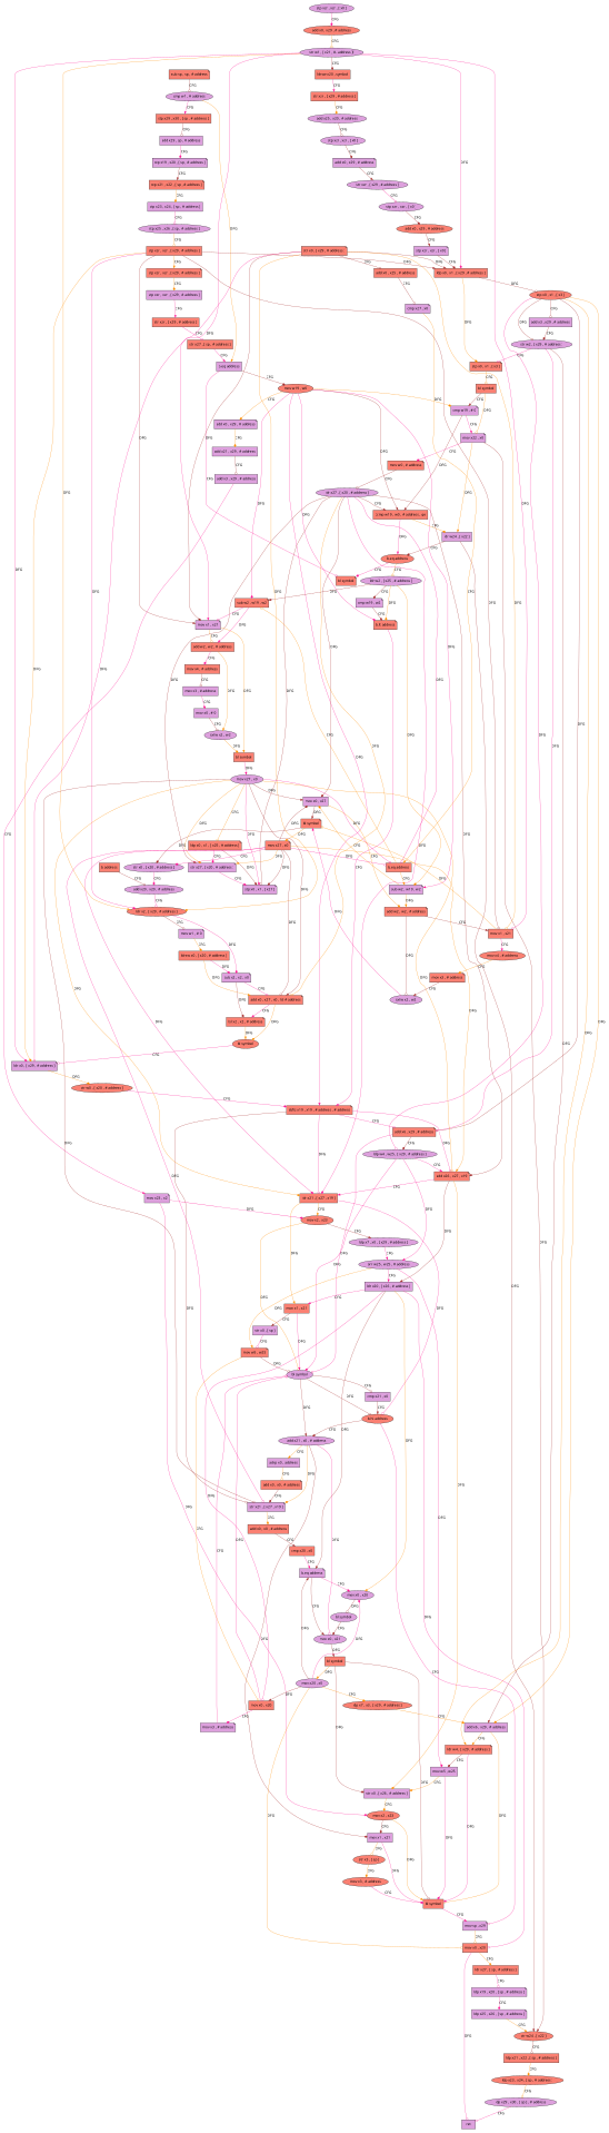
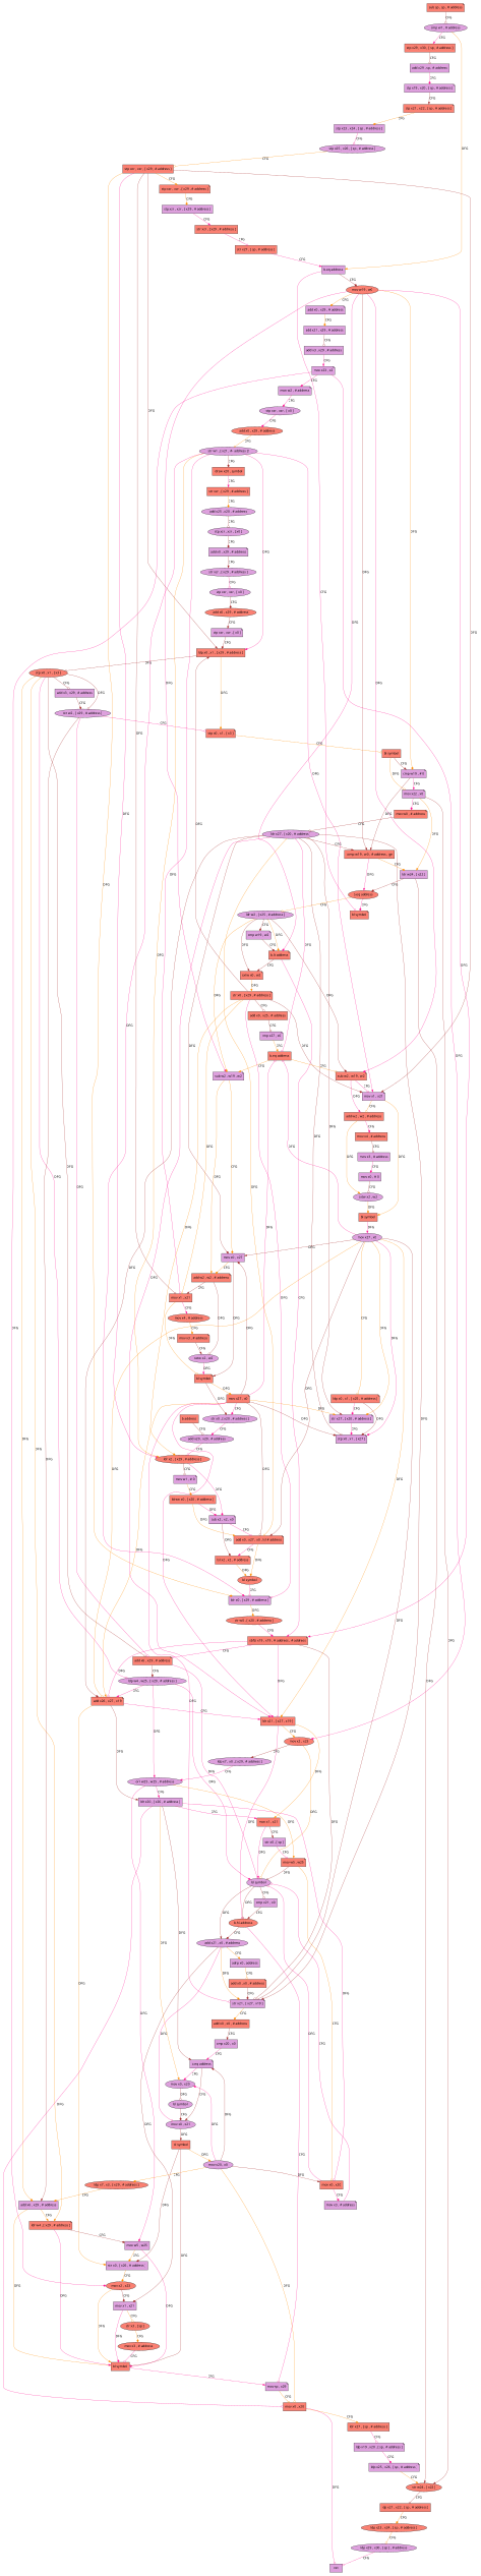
  digraph {
    fontname="Noto Sans"
    node [fillcolor=plum fontname="Noto Sans" shape=box style=filled]
    edge [arrowhead=diamond color=deeppink fontname="Noto Sans"]
    n1 [fillcolor=salmon label="sub sp , sp , # address" shape=note]
    n2 [label="cmp w1 , # address" shape=ellipse]
    n3 [fillcolor=salmon label="stp x29 , x30 , [ sp , # address ]"]
    n4 [label="b.eq address"]
    n5 [label="add x29 , sp , # address"]
    n6 [fillcolor=salmon label="bl symbol" shape=note]
    n7 [fillcolor=salmon label="mov w19 , w0" shape=ellipse]
    n8 [label="stp x19 , x20 , [ sp , # address ]" shape=note]
    n9 [fillcolor=salmon label="stp x21 , x22 , [ sp , # address ]" shape=note]
    n10 [label="stp x23 , x24 , [ sp , # address ]"]
    n11 [label="stp x25 , x26 , [ sp , # address ]" shape=ellipse]
    n12 [fillcolor=salmon label="stp xzr , xzr , [ x29 , # address ]"]
    n13 [fillcolor=salmon label="stp xzr , xzr , [ x29 , # address ]" shape=note]
    n14 [fillcolor=salmon label="ldp x0 , x1 , [ x29 , # address ]"]
    n15 [label="mov x1 , x21" shape=note]
    n16 [fillcolor=salmon label="mov x1 , x21"]
    n17 [fillcolor=salmon label="ldr x2 , [ x29 , # address ]" shape=ellipse]
    n18 [label="ldr x0 , [ x29 , # address ]" shape=note]
    n19 [label="stp xzr , xzr , [ x29 , # address ]"]
    n20 [fillcolor=salmon label="stp x0 , x1 , [ x3 ]" shape=ellipse]
    n21 [fillcolor=salmon label="stp x0 , x1 , [ x3 ]" shape=note]
    n22 [fillcolor=salmon label="add w2 , w2 , # address"]
    n23 [fillcolor=salmon label="bl symbol"]
    n24 [fillcolor=salmon label="bl symbol" shape=note]
    n25 [fillcolor=salmon label="mov x4 , # address" shape=ellipse]
    n26 [label="mov w1 , # 0" shape=note]
    n27 [label="sub x2 , x2 , x0" shape=note]
    n28 [fillcolor=salmon label="str w0 , [ x20 , # address ]" shape=ellipse]
    n29 [fillcolor=salmon label="str xzr , [ x29 , # address ]"]
    n30 [fillcolor=salmon label="str x27 , [ sp , # address ]"]
    n31 [label="add x0 , x29 , # address" shape=note]
    n32 [label="cmp w19 , # 0" shape=note]
    n33 [fillcolor=salmon label="ccmp w19 , w0 , # address , ge"]
    n34 [fillcolor=salmon label="b.lt address" shape=note]
    n35 [fillcolor=salmon label="sbfiz x19 , x19 , # address , # address" shape=note]
    n36 [fillcolor=salmon label="sub w2 , w19 , w2" shape=note]
    n37 [label="sub w2 , w19 , w2" shape=note]
    n38 [label="add x21 , x29 , # address"]
    n39 [label="mov x22 , x0" shape=note]
    n40 [label="ldr w24 , [ x22 ]"]
    n41 [fillcolor=salmon label="b.eq address" shape=ellipse]
+   n42 [fillcolor=salmon label="sxtw x0 , w2" shape=note]
    n43 [fillcolor=salmon label="add x6 , x29 , # address" shape=note]
    n44 [fillcolor=salmon label="add x26 , x27 , x19" shape=note]
    n45 [fillcolor=salmon label="ldr x21 , [ x27 , x19 ]"]
    n46 [label="str x21 , [ x27 , x19 ]" shape=note]
    n47 [label="mov x0 , x27"]
    n48 [fillcolor=salmon label="add w2 , w2 , # address" shape=note]
    n49 [label="add x3 , x29 , # address"]
    n50 [label="mov x23 , x2" shape=note]
+   n51 [label="mov w2 , # address" shape=note]
    n52 [fillcolor=salmon label="mov x2 , x23" shape=ellipse]
    n53 [fillcolor=salmon label="mov x2 , x23" shape=ellipse]
    n54 [label="stp xzr , xzr , [ x0 ]" shape=ellipse]
    n55 [label="bl symbol" shape=ellipse]
    n56 [label="ldp x7 , x0 , [ x29 , # address ]" shape=ellipse]
    n57 [label="mov x1 , x21"]
    n58 [fillcolor=salmon label="bl symbol"]
    n59 [fillcolor=salmon label="add x0 , x29 , # address" shape=ellipse]
    n60 [label="str w1 , [ x21 , #- address ]!" shape=ellipse]
    n61 [fillcolor=salmon label="ldrsw x20 , symbol"]
    n62 [fillcolor=salmon label="str xzr , [ x29 , # address ]"]
    n63 [label="add x25 , x20 , # address" shape=ellipse]
    n64 [label="stp xzr , xzr , [ x0 ]" shape=ellipse]
    n65 [label="add x0 , x29 , # address" shape=note]
    n66 [label="str xzr , [ x29 , # address ]" shape=ellipse]
    n67 [label="stp xzr , xzr , [ x0 ]" shape=ellipse]
    n68 [fillcolor=salmon label="add x0 , x29 , # address" shape=ellipse]
    n69 [label="stp xzr , xzr , [ x0 ]" shape=note]
    n70 [label="add x3 , x29 , # address"]
    n71 [label="str w2 , [ x29 , # address ]" shape=ellipse]
    n72 [label="ldp w4 , w25 , [ x29 , # address ]" shape=ellipse]
    n73 [label="add x6 , x29 , # address"]
    n74 [fillcolor=salmon label="ldr w4 , [ x29 , # address ]" shape=note]
    n75 [fillcolor=salmon label="bl symbol"]
    n76 [label="orr w25 , w25 , # address" shape=ellipse]
    n77 [label="mov w5 , w25"]
    n78 [fillcolor=salmon label="mov w0 , # address" shape=note]
    n79 [fillcolor=salmon label="str w24 , [ x22 ]" shape=ellipse]
    n80 [label="ldr x27 , [ x20 , # address ]" shape=ellipse]
    n81 [fillcolor=salmon label="ldp x21 , x22 , [ sp , # address ]"]
    n82 [fillcolor=salmon label="b.eq address"]
    n83 [label="str x27 , [ x20 , # address ]" shape=note]
    n84 [label="stp x0 , x1 , [ x27 ]" shape=note]
    n85 [fillcolor=salmon label="add x0 , x27 , x0 , lsl # address" shape=note]
    n86 [label="ldr x20 , [ x26 , # address ]"]
    n87 [label="str x0 , [ x26 , # address ]"]
    n88 [fillcolor=salmon label="mov x1 , x21"]
    n89 [fillcolor=salmon label="b.hi address" shape=ellipse]
    n90 [fillcolor=salmon label="add x0 , x0 , # address"]
    n91 [fillcolor=salmon label="lsl x2 , x2 , # address" shape=note]
    n92 [fillcolor=salmon label="bl symbol" shape=ellipse]
    n93 [label="ldr w2 , [ x25 , # address ]" shape=ellipse]
    n94 [label="cmp w19 , w2" shape=note]
    n95 [fillcolor=salmon label="str x0 , [ x29 , # address ]" shape=note]
    n96 [fillcolor=salmon label="add x0 , x25 , # address"]
    n97 [label="cmp x21 , x0"]
    n98 [label="add x21 , x0 , # address" shape=ellipse]
    n99 [fillcolor=salmon label="mov w5 , w25" shape=note]
    n100 [fillcolor=salmon label="mov x0 , x20"]
    n101 [fillcolor=salmon label="mov x0 , x20"]
    n102 [label="b.eq address" shape=note]
    n103 [label="mov x0 , x20" shape=ellipse]
    n104 [label="str x0 , [ sp ]"]
    n105 [label="mov sp , x29" shape=note]
    n106 [label="mov x3 , # address" shape=note]
    n107 [fillcolor=salmon label="ldr x27 , [ sp , # address ]"]
    n108 [label=ret]
    n109 [label="mov x0 , x21" shape=ellipse]
    n110 [label="bl symbol" shape=ellipse]
    n111 [label="adrp x0 , address"]
    n112 [fillcolor=salmon label="add x0 , x0 , # address" shape=note]
    n113 [fillcolor=salmon label="bl symbol"]
    n114 [fillcolor=salmon label="str x3 , [ sp ]" shape=ellipse]
    n115 [label="cmp x27 , x0" shape=note]
    n116 [fillcolor=salmon label="mov x4 , # address"]
    n117 [label="sxtw x2 , w2" shape=ellipse]
    n118 [label="sxtw x2 , w2" shape=ellipse]
    n119 [label="ldp x19 , x20 , [ sp , # address ]" shape=note]
    n120 [label="ldp x25 , x26 , [ sp , # address ]" shape=note]
    n121 [fillcolor=salmon label="ldp x23 , x24 , [ sp , # address ]" shape=ellipse]
    n122 [label="ldp x29 , x30 , [ sp ] , # address" shape=ellipse]
-   n123 [fillcolor=salmon label="cmp x20 , x0"]
+   n123 [label="cmp x20 , x0"]
    n124 [label="mov x20 , x0" shape=ellipse]
    n125 [label="mov x27 , x0" shape=ellipse]
    n126 [label="mov x3 , # address"]
    n127 [label="mov x0 , # 0"]
    n128 [fillcolor=salmon label="ldp x0 , x1 , [ x25 , # address ]" shape=note]
    n129 [fillcolor=salmon label="b address"]
    n130 [label="add x20 , x20 , # address" shape=ellipse]
    n131 [fillcolor=salmon label="mov x27 , x0" shape=note]
    n132 [label="str x0 , [ x20 , # address ]" shape=ellipse]
    n133 [fillcolor=salmon label="mov x3 , # address" shape=note]
    n134 [fillcolor=salmon label="ldp x7 , x3 , [ x29 , # address ]" shape=ellipse]
    n135 [fillcolor=salmon label="mov x3 , # address" shape=ellipse]
    n136 [fillcolor=salmon label="ldrsw x0 , [ x20 , # address ]"]
    n1 -> n2 [arrowhead=odot color=brown label=CFG]
    n2 -> n3 [arrowhead=normal label=CFG]
    n2 -> n4 [arrowhead=normal color=darkorange label=DFG]
    n3 -> n5 [arrowhead=odot color=brown label=CFG]
    n4 -> n6 [arrowhead=odot label=CFG]
    n4 -> n7 [color=brown label=CFG]
    n5 -> n8 [label=CFG]
    n7 -> n31 [color=darkorange label=CFG]
    n7 -> n32 [color=darkorange label=DFG]
    n7 -> n33 [arrowhead=normal color=brown label=DFG]
    n7 -> n34 [label=DFG]
    n7 -> n35 [arrowhead=normal label=DFG]
    n7 -> n36 [label=DFG]
    n7 -> n37 [arrowhead=normal label=DFG]
    n8 -> n9 [arrowhead=normal color=brown label=CFG]
    n9 -> n10 [color=darkorange label=CFG]
    n10 -> n11 [arrowhead=odot label=CFG]
    n11 -> n12 [arrowhead=odot color=darkorange label=CFG]
    n12 -> n13 [arrowhead=normal color=darkorange label=CFG]
    n12 -> n14 [arrowhead=normal color=brown label=DFG]
    n12 -> n15 [arrowhead=normal color=brown label=DFG]
    n12 -> n16 [arrowhead=odot color=brown label=DFG]
    n12 -> n17 [label=DFG]
    n12 -> n18 [color=darkorange label=DFG]
    n13 -> n19 [color=darkorange label=CFG]
    n14 -> n20 [arrowhead=odot color=brown label=DFG]
    n14 -> n21 [color=darkorange label=DFG]
    n15 -> n22 [arrowhead=odot color=darkorange label=CFG]
    n15 -> n23 [arrowhead=normal color=darkorange label=DFG]
    n16 -> n24 [arrowhead=odot color=darkorange label=DFG]
    n16 -> n25 [arrowhead=normal label=CFG]
    n17 -> n26 [arrowhead=odot color=brown label=CFG]
    n17 -> n27 [label=DFG]
    n18 -> n28 [color=darkorange label=DFG]
    n19 -> n29 [arrowhead=normal label=CFG]
    n20 -> n43 [arrowhead=odot color=brown label=DFG]
    n20 -> n70 [arrowhead=odot color=brown label=CFG]
    n20 -> n71 [arrowhead=odot color=brown label=DFG]
    n20 -> n72 [arrowhead=odot label=DFG]
    n20 -> n73 [color=darkorange label=DFG]
    n20 -> n74 [arrowhead=normal color=darkorange label=DFG]
    n21 -> n75 [arrowhead=odot color=darkorange label=CFG]
    n22 -> n116 [label=CFG]
    n22 -> n117 [arrowhead=normal color=darkorange label=DFG]
    n23 -> n125 [arrowhead=normal label=DFG]
    n24 -> n131 [color=darkorange label=DFG]
    n24 -> n132 [color=brown label=DFG]
    n25 -> n133 [color=darkorange label=CFG]
    n26 -> n136 [color=darkorange label=CFG]
    n27 -> n85 [arrowhead=odot label=CFG]
    n27 -> n91 [color=brown label=DFG]
    n28 -> n35 [label=CFG]
    n29 -> n30 [arrowhead=odot label=CFG]
    n30 -> n4 [arrowhead=normal label=CFG]
    n31 -> n38 [color=darkorange label=CFG]
    n32 -> n33 [arrowhead=normal color=brown label=DFG]
    n32 -> n39 [arrowhead=normal label=CFG]
    n33 -> n40 [color=darkorange label=CFG]
    n33 -> n41 [arrowhead=normal label=DFG]
    n34 -> n35 [arrowhead=normal label=CFG]
+   n34 -> n42 [arrowhead=normal color=brown label=CFG]
    n35 -> n43 [arrowhead=odot label=CFG]
    n35 -> n44 [arrowhead=odot label=DFG]
    n35 -> n45 [arrowhead=odot label=DFG]
    n35 -> n46 [arrowhead=odot color=brown label=DFG]
    n36 -> n15 [arrowhead=odot label=CFG]
    n36 -> n22 [arrowhead=normal label=DFG]
    n37 -> n47 [color=darkorange label=CFG]
    n37 -> n48 [arrowhead=normal color=darkorange label=DFG]
    n38 -> n49 [arrowhead=odot color=brown label=CFG]
    n39 -> n40 [arrowhead=normal color=darkorange label=DFG]
    n39 -> n78 [label=CFG]
    n39 -> n79 [arrowhead=normal color=brown label=DFG]
    n40 -> n41 [color=brown label=CFG]
    n40 -> n79 [arrowhead=normal color=brown label=DFG]
    n41 -> n6 [label=CFG]
    n41 -> n93 [arrowhead=odot color=darkorange label=CFG]
+   n42 -> n95 [arrowhead=normal color=darkorange label=DFG]
    n43 -> n55 [arrowhead=odot label=DFG]
    n43 -> n72 [color=brown label=CFG]
    n44 -> n45 [arrowhead=normal label=CFG]
    n44 -> n86 [arrowhead=normal color=brown label=DFG]
    n44 -> n87 [color=darkorange label=DFG]
    n45 -> n52 [arrowhead=normal color=darkorange label=CFG]
    n45 -> n88 [arrowhead=normal color=darkorange label=DFG]
    n45 -> n89 [arrowhead=odot label=DFG]
    n46 -> n90 [color=darkorange label=CFG]
    n47 -> n24 [arrowhead=normal color=brown label=DFG]
    n47 -> n48 [color=darkorange label=CFG]
    n48 -> n16 [arrowhead=normal color=brown label=CFG]
    n48 -> n118 [arrowhead=odot color=brown label=DFG]
    n49 -> n50 [arrowhead=normal label=CFG]
+   n50 -> n51 [label=CFG]
    n50 -> n52 [label=DFG]
    n50 -> n53 [label=DFG]
+   n51 -> n54 [label=CFG]
    n52 -> n55 [arrowhead=odot color=darkorange label=DFG]
    n52 -> n56 [arrowhead=normal color=brown label=CFG]
    n53 -> n57 [color=brown label=CFG]
    n53 -> n58 [arrowhead=normal color=darkorange label=DFG]
    n54 -> n59 [label=CFG]
    n55 -> n89 [arrowhead=odot color=brown label=DFG]
    n55 -> n97 [arrowhead=odot color=brown label=CFG]
    n55 -> n98 [arrowhead=normal color=brown label=DFG]
    n56 -> n76 [arrowhead=normal label=CFG]
    n57 -> n58 [label=DFG]
    n57 -> n114 [arrowhead=odot color=darkorange label=CFG]
    n58 -> n105 [arrowhead=normal label=CFG]
    n59 -> n60 [arrowhead=odot color=darkorange label=CFG]
    n60 -> n14 [label=DFG]
    n60 -> n15 [arrowhead=normal label=DFG]
    n60 -> n16 [arrowhead=odot label=DFG]
    n60 -> n17 [arrowhead=normal color=darkorange label=DFG]
    n60 -> n18 [label=DFG]
    n60 -> n61 [color=brown label=CFG]
    n61 -> n62 [arrowhead=normal label=CFG]
    n62 -> n63 [color=darkorange label=CFG]
    n63 -> n64 [arrowhead=odot color=brown label=CFG]
    n64 -> n65 [color=brown label=CFG]
    n65 -> n66 [arrowhead=normal color=brown label=CFG]
    n66 -> n67 [arrowhead=odot label=CFG]
    n67 -> n68 [color=brown label=CFG]
    n68 -> n69 [arrowhead=normal color=brown label=CFG]
    n69 -> n14 [color=brown label=CFG]
    n70 -> n71 [color=brown label=CFG]
    n71 -> n21 [arrowhead=odot label=CFG]
    n71 -> n43 [arrowhead=odot label=DFG]
    n71 -> n73 [arrowhead=normal color=brown label=DFG]
    n72 -> n44 [arrowhead=normal label=CFG]
    n72 -> n55 [label=DFG]
    n72 -> n76 [arrowhead=normal label=DFG]
    n73 -> n58 [arrowhead=odot color=darkorange label=DFG]
    n73 -> n74 [arrowhead=normal color=darkorange label=CFG]
    n74 -> n58 [arrowhead=normal label=DFG]
    n74 -> n77 [color=brown label=CFG]
    n75 -> n32 [arrowhead=normal color=brown label=CFG]
    n75 -> n39 [arrowhead=odot color=darkorange label=DFG]
    n76 -> n77 [label=DFG]
    n76 -> n86 [arrowhead=normal label=CFG]
    n76 -> n99 [arrowhead=normal color=darkorange label=DFG]
    n77 -> n58 [label=DFG]
    n77 -> n87 [color=darkorange label=CFG]
    n78 -> n80 [arrowhead=odot color=brown label=CFG]
    n79 -> n81 [arrowhead=odot color=brown label=CFG]
    n80 -> n33 [arrowhead=normal color=brown label=CFG]
    n80 -> n44 [color=brown label=DFG]
    n80 -> n45 [label=DFG]
+   n80 -> n46 [arrowhead=normal color=brown label=DFG]
    n80 -> n47 [color=brown label=DFG]
    n80 -> n82 [arrowhead=odot label=DFG]
    n80 -> n83 [arrowhead=normal color=brown label=DFG]
    n80 -> n84 [arrowhead=odot color=brown label=DFG]
    n80 -> n85 [arrowhead=odot color=darkorange label=DFG]
    n81 -> n121 [color=darkorange label=CFG]
    n82 -> n36 [arrowhead=odot color=darkorange label=CFG]
    n82 -> n37 [arrowhead=normal color=darkorange label=CFG]
    n83 -> n84 [label=CFG]
    n85 -> n91 [arrowhead=normal label=CFG]
    n85 -> n92 [color=darkorange label=DFG]
    n86 -> n88 [arrowhead=normal label=CFG]
    n86 -> n100 [arrowhead=odot label=DFG]
    n86 -> n101 [arrowhead=odot label=DFG]
    n86 -> n102 [arrowhead=normal color=brown label=DFG]
    n86 -> n103 [arrowhead=normal color=darkorange label=DFG]
    n87 -> n53 [color=darkorange label=CFG]
    n88 -> n55 [arrowhead=normal label=DFG]
    n88 -> n104 [arrowhead=normal color=brown label=CFG]
    n89 -> n98 [color=brown label=CFG]
    n89 -> n105 [arrowhead=odot label=CFG]
    n90 -> n123 [arrowhead=normal color=brown label=CFG]
    n91 -> n92 [arrowhead=normal color=darkorange label=DFG]
    n92 -> n18 [arrowhead=odot label=CFG]
    n93 -> n34 [color=darkorange label=DFG]
    n93 -> n36 [color=brown label=DFG]
    n93 -> n37 [color=darkorange label=DFG]
+   n93 -> n42 [arrowhead=normal color=brown label=DFG]
    n93 -> n94 [color=brown label=CFG]
    n94 -> n34 [color=brown label=CFG]
    n95 -> n14 [arrowhead=normal color=brown label=DFG]
    n95 -> n15 [color=brown label=DFG]
    n95 -> n16 [arrowhead=odot color=darkorange label=DFG]
    n95 -> n17 [color=darkorange label=DFG]
    n95 -> n18 [arrowhead=odot label=DFG]
    n95 -> n96 [arrowhead=odot color=brown label=CFG]
    n96 -> n115 [arrowhead=odot color=brown label=CFG]
    n97 -> n89 [arrowhead=normal color=brown label=CFG]
    n98 -> n46 [color=darkorange label=DFG]
    n98 -> n57 [color=brown label=DFG]
    n98 -> n109 [arrowhead=odot label=DFG]
    n98 -> n111 [arrowhead=normal color=darkorange label=CFG]
    n99 -> n55 [arrowhead=odot color=brown label=DFG]
    n99 -> n100 [arrowhead=odot color=darkorange label=CFG]
    n100 -> n55 [arrowhead=odot label=DFG]
    n100 -> n106 [label=CFG]
    n101 -> n107 [arrowhead=normal color=darkorange label=CFG]
    n101 -> n108 [arrowhead=odot label=DFG]
    n102 -> n103 [label=CFG]
    n102 -> n109 [arrowhead=normal color=brown label=CFG]
    n103 -> n110 [arrowhead=odot color=brown label=DFG]
    n104 -> n99 [arrowhead=odot label=CFG]
    n105 -> n101 [arrowhead=odot color=darkorange label=CFG]
    n106 -> n55 [arrowhead=odot label=CFG]
    n107 -> n119 [arrowhead=odot label=CFG]
    n109 -> n113 [arrowhead=normal color=brown label=DFG]
    n110 -> n109 [color=brown label=CFG]
    n111 -> n112 [arrowhead=odot color=darkorange label=CFG]
    n112 -> n46 [color=brown label=CFG]
    n113 -> n58 [arrowhead=odot color=brown label=DFG]
    n113 -> n87 [color=brown label=DFG]
    n113 -> n124 [arrowhead=normal color=darkorange label=DFG]
    n114 -> n135 [color=darkorange label=CFG]
    n115 -> n82 [arrowhead=normal color=darkorange label=CFG]
    n116 -> n126 [arrowhead=odot color=brown label=CFG]
    n117 -> n23 [color=darkorange label=DFG]
    n118 -> n24 [arrowhead=normal label=DFG]
    n119 -> n120 [label=CFG]
    n120 -> n79 [arrowhead=normal color=darkorange label=CFG]
    n121 -> n122 [arrowhead=odot color=darkorange label=CFG]
    n122 -> n108 [arrowhead=odot label=CFG]
    n123 -> n102 [arrowhead=normal label=CFG]
    n124 -> n100 [arrowhead=normal color=brown label=DFG]
    n124 -> n101 [arrowhead=odot color=darkorange label=DFG]
    n124 -> n102 [arrowhead=normal color=brown label=DFG]
    n124 -> n103 [label=DFG]
    n124 -> n134 [color=darkorange label=CFG]
    n125 -> n44 [arrowhead=odot color=darkorange label=DFG]
    n125 -> n45 [color=darkorange label=DFG]
    n125 -> n46 [arrowhead=odot color=brown label=DFG]
    n125 -> n47 [arrowhead=normal color=brown label=DFG]
    n125 -> n82 [arrowhead=odot label=DFG]
    n125 -> n83 [color=darkorange label=DFG]
    n125 -> n84 [label=DFG]
    n125 -> n85 [arrowhead=normal color=brown label=DFG]
    n125 -> n128 [arrowhead=odot color=darkorange label=CFG]
    n126 -> n127 [label=CFG]
    n127 -> n117 [arrowhead=odot color=brown label=CFG]
    n128 -> n83 [label=CFG]
    n128 -> n84 [color=brown label=DFG]
    n129 -> n130 [arrowhead=odot color=brown label=CFG]
    n130 -> n17 [arrowhead=odot label=CFG]
    n131 -> n44 [arrowhead=normal color=darkorange label=DFG]
    n131 -> n45 [label=DFG]
    n131 -> n46 [arrowhead=odot label=DFG]
    n131 -> n47 [color=brown label=DFG]
    n131 -> n82 [arrowhead=odot label=DFG]
    n131 -> n83 [arrowhead=normal color=darkorange label=DFG]
    n131 -> n84 [color=brown label=DFG]
    n131 -> n85 [arrowhead=odot color=brown label=DFG]
    n131 -> n132 [label=CFG]
    n132 -> n130 [label=CFG]
    n133 -> n118 [arrowhead=normal color=brown label=CFG]
    n134 -> n73 [color=darkorange label=CFG]
    n135 -> n58 [arrowhead=odot label=CFG]
    n136 -> n27 [label=DFG]
    n136 -> n85 [arrowhead=normal color=darkorange label=DFG]
  }
